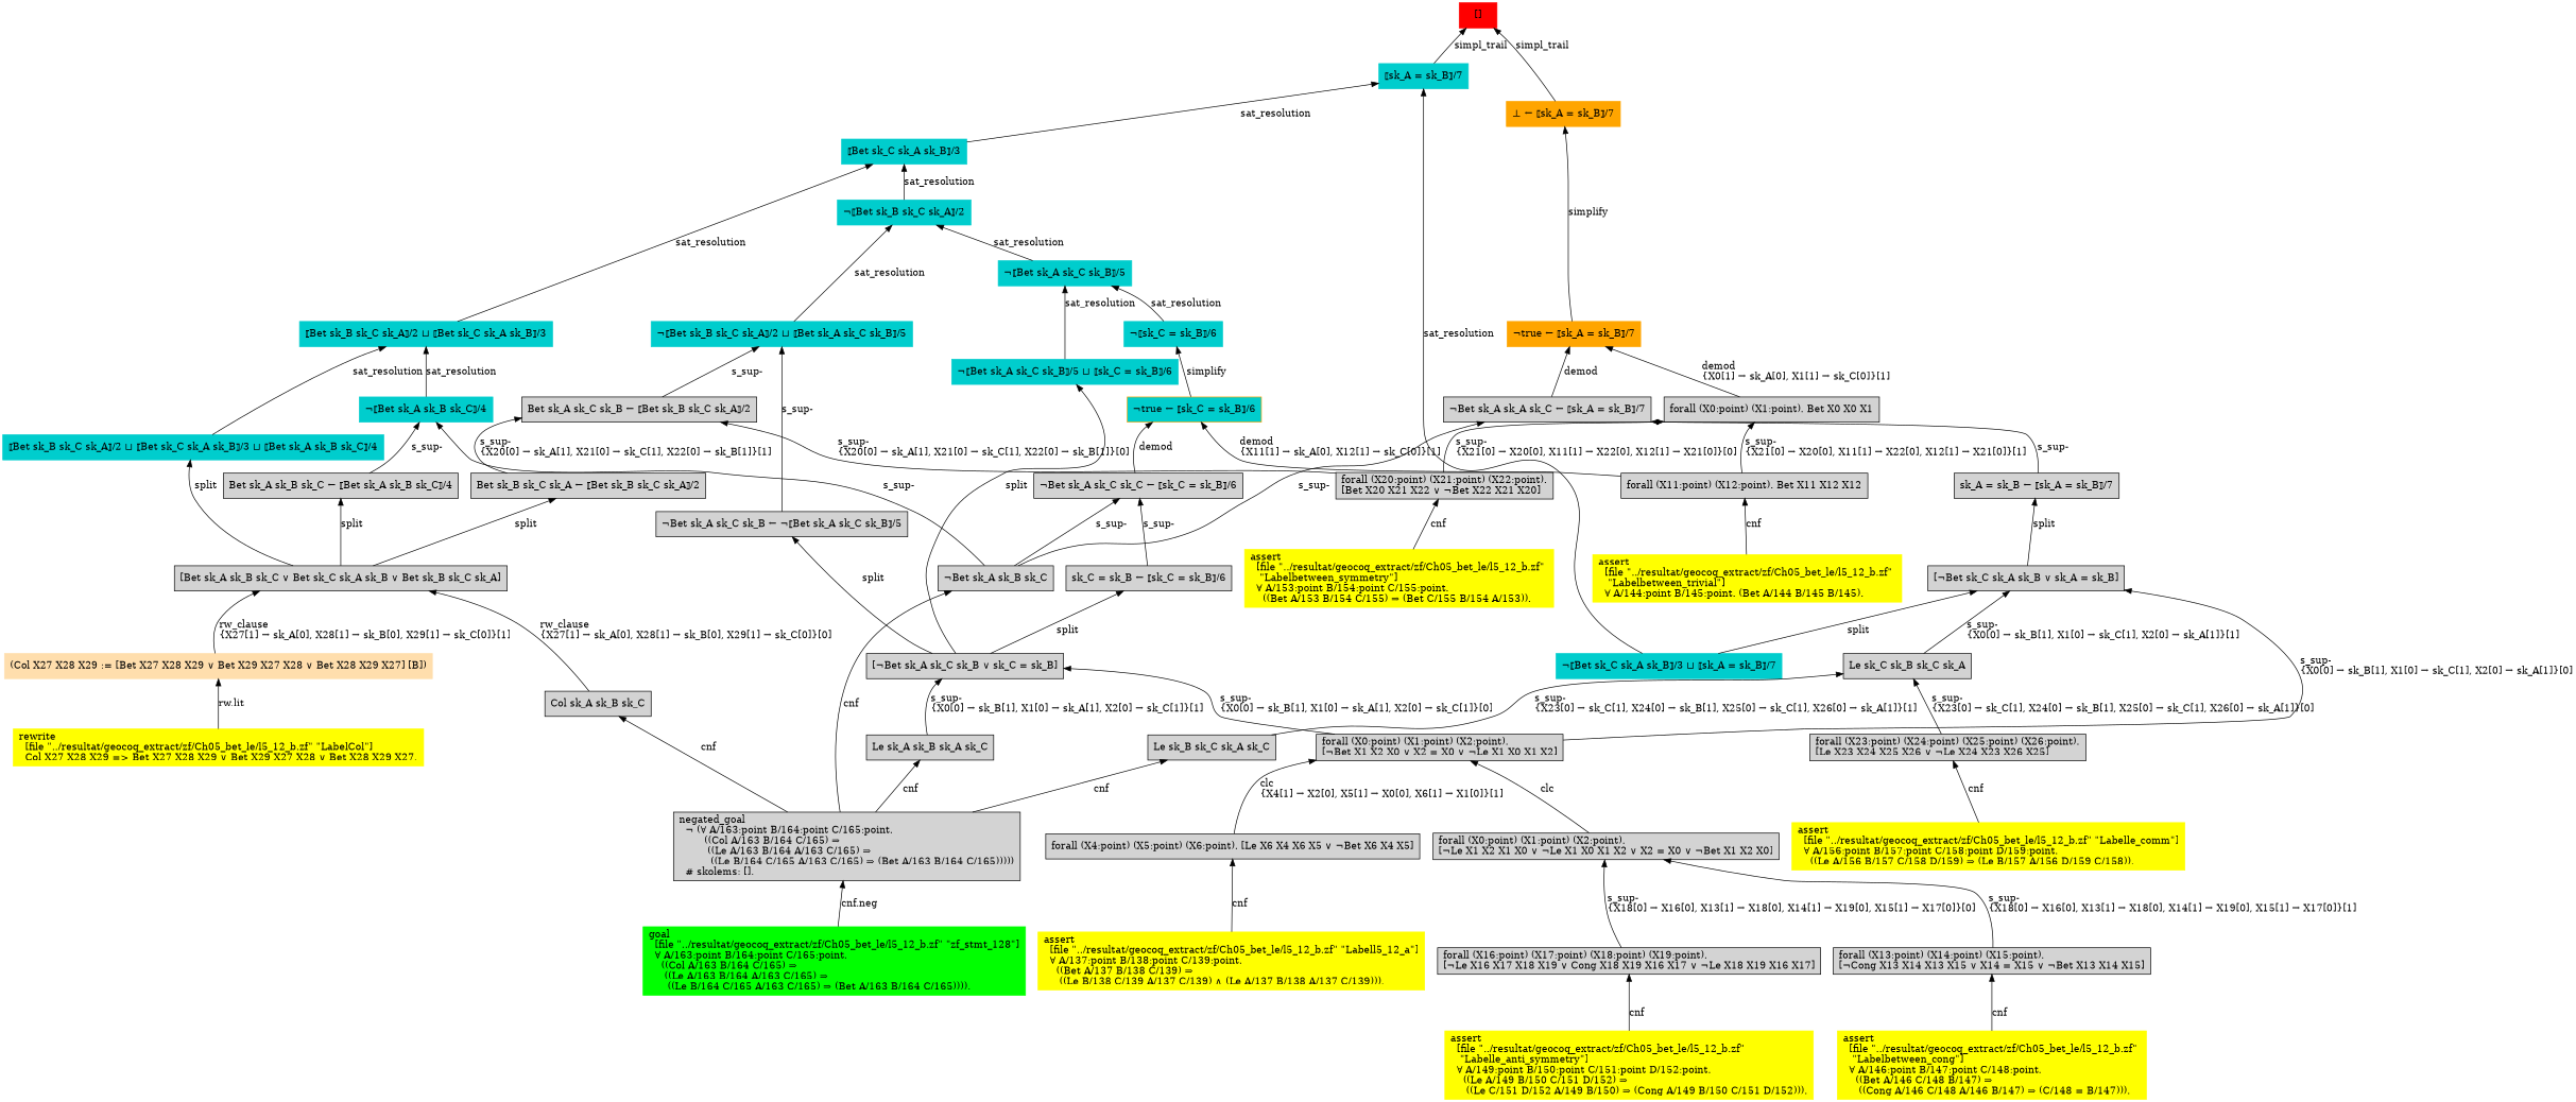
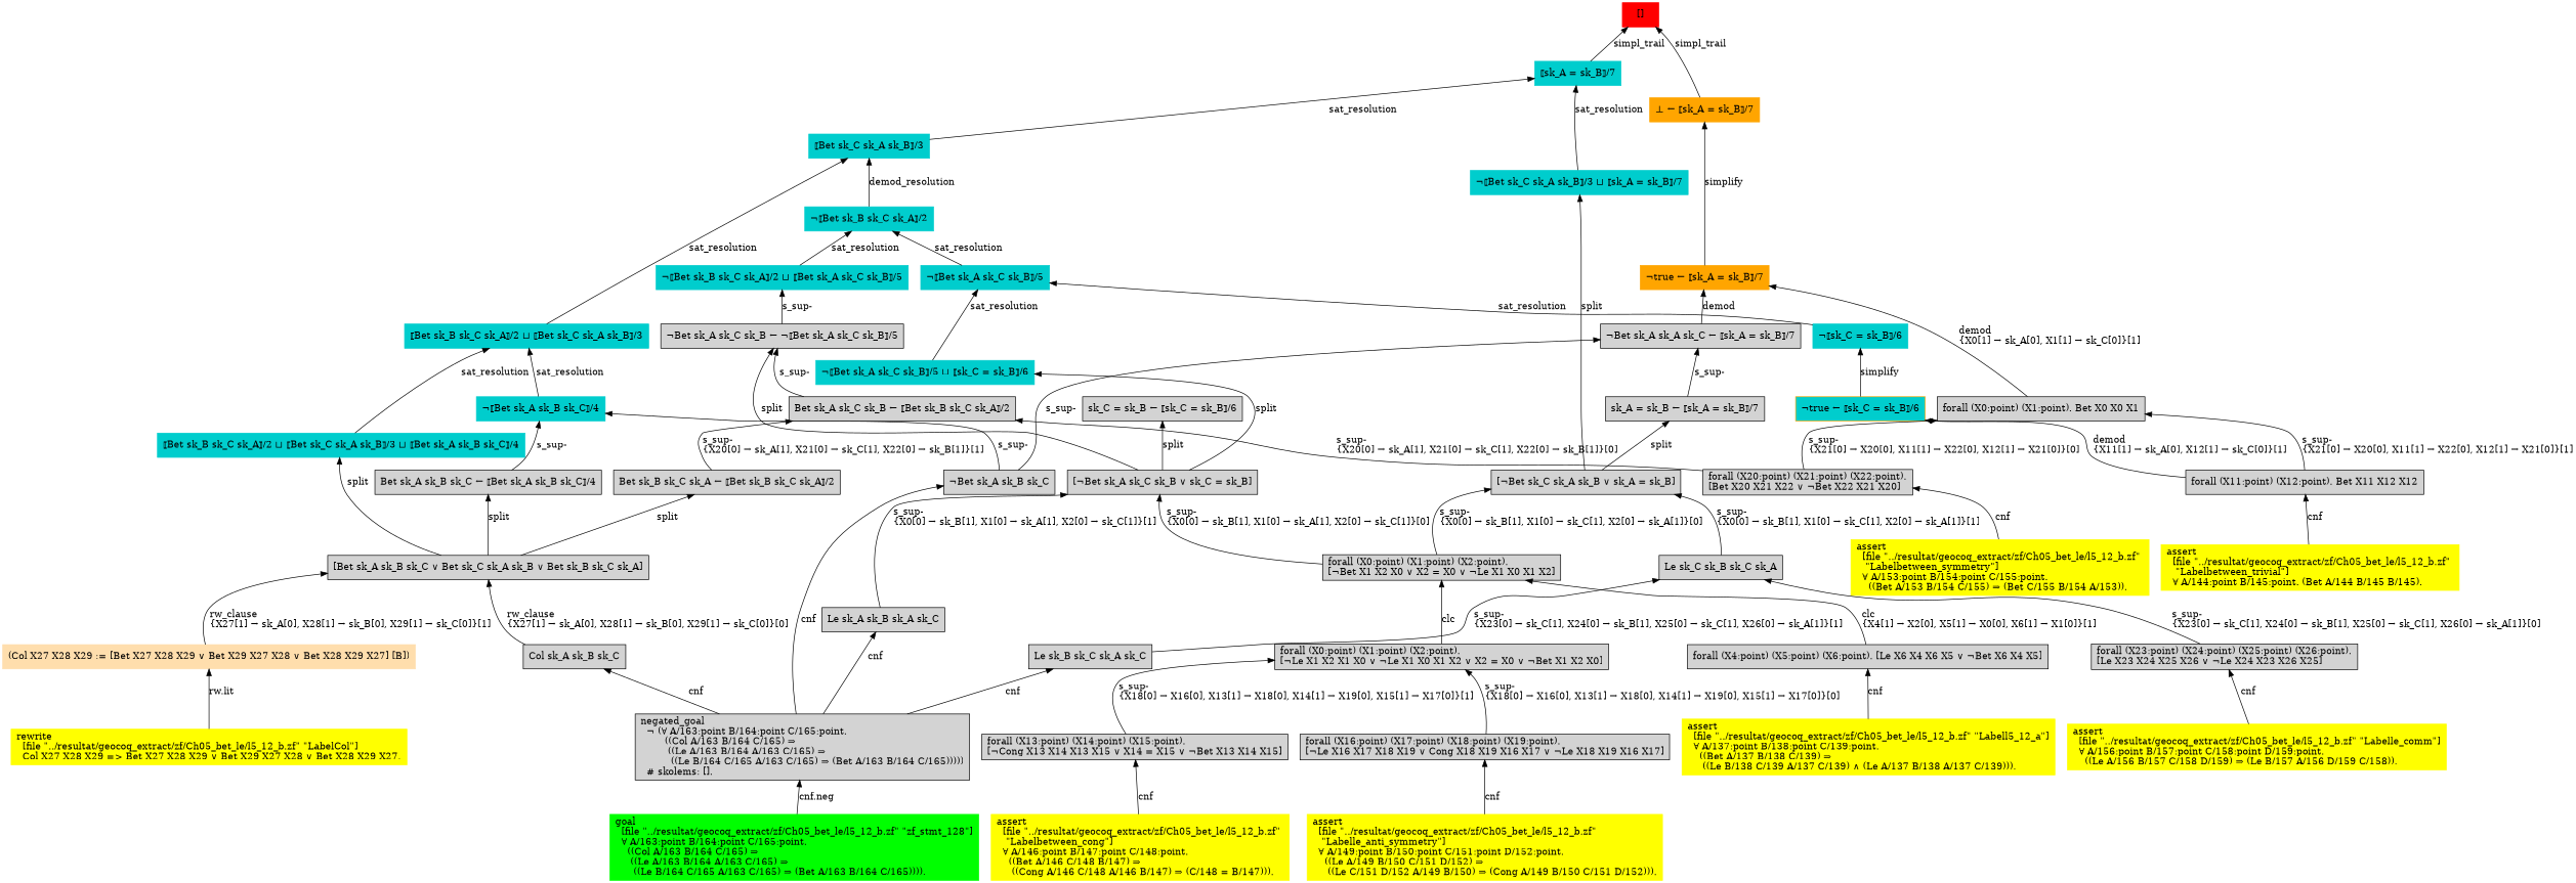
  digraph {
    node [shape=box style=filled]
    edge [dir=back]
    n1 [color=red label="[]"]
    n2 [color=cyan3 label="⟦sk_A = sk_B⟧/7\l"]
    n3 [color=orange label="⊥ ← ⟦sk_A = sk_B⟧/7\l"]
    n4 [color=cyan3 label="⟦Bet sk_C sk_A sk_B⟧/3\l"]
    n5 [color=cyan3 label="¬⟦Bet sk_C sk_A sk_B⟧/3 ⊔ ⟦sk_A = sk_B⟧/7\l"]
    n6 [color=orange label="¬true ← ⟦sk_A = sk_B⟧/7\l"]
    n7 [color=cyan3 label="¬⟦Bet sk_B sk_C sk_A⟧/2\l"]
    n8 [color=cyan3 label="⟦Bet sk_B sk_C sk_A⟧/2 ⊔ ⟦Bet sk_C sk_A sk_B⟧/3\l"]
    n9 [label="[¬Bet sk_C sk_A sk_B ∨ sk_A = sk_B]\l"]
    n10 [color=cyan3 label="¬⟦Bet sk_A sk_C sk_B⟧/5\l"]
    n11 [color=cyan3 label="¬⟦Bet sk_B sk_C sk_A⟧/2 ⊔ ⟦Bet sk_A sk_C sk_B⟧/5\l"]
    n12 [color=cyan3 label="¬⟦Bet sk_A sk_B sk_C⟧/4\l"]
    n13 [color=cyan3 label="⟦Bet sk_B sk_C sk_A⟧/2 ⊔ ⟦Bet sk_C sk_A sk_B⟧/3 ⊔ ⟦Bet sk_A sk_B sk_C⟧/4\l"]
    n14 [color=cyan3 label="¬⟦sk_C = sk_B⟧/6\l"]
    n15 [color=cyan3 label="¬⟦Bet sk_A sk_C sk_B⟧/5 ⊔ ⟦sk_C = sk_B⟧/6\l"]
    n16 [label="¬Bet sk_A sk_C sk_B ← ¬⟦Bet sk_A sk_C sk_B⟧/5\l"]
    n17 [label="Bet sk_A sk_C sk_B ← ⟦Bet sk_B sk_C sk_A⟧/2\l"]
    n18 [color=orange fillcolor=cyan3 label="¬true ← ⟦sk_C = sk_B⟧/6\l"]
    n19 [label="[¬Bet sk_A sk_C sk_B ∨ sk_C = sk_B]\l"]
    n20 [label="forall (X11:point) (X12:point). Bet X11 X12 X12\l"]
-   n21 [label="¬Bet sk_A sk_C sk_C ← ⟦sk_C = sk_B⟧/6\l"]
    n22 [color=yellow label="assert\l  [file \"../resultat/geocoq_extract/zf/Ch05_bet_le/l5_12_b.zf\" \l   \"Labelbetween_trivial\"]\l  ∀ A/144:point B/145:point. (Bet A/144 B/145 B/145).\l"]
    n23 [label="¬Bet sk_A sk_B sk_C\l"]
    n24 [label="sk_C = sk_B ← ⟦sk_C = sk_B⟧/6\l"]
    n25 [label="negated_goal\l  ¬ (∀ A/163:point B/164:point C/165:point.\l        ((Col A/163 B/164 C/165) ⇒\l         ((Le A/163 B/164 A/163 C/165) ⇒\l          ((Le B/164 C/165 A/163 C/165) ⇒ (Bet A/163 B/164 C/165)))))\l  # skolems: [].\l"]
    n26 [color=green label="goal\l  [file \"../resultat/geocoq_extract/zf/Ch05_bet_le/l5_12_b.zf\" \"zf_stmt_128\"]\l  ∀ A/163:point B/164:point C/165:point.\l    ((Col A/163 B/164 C/165) ⇒\l     ((Le A/163 B/164 A/163 C/165) ⇒\l      ((Le B/164 C/165 A/163 C/165) ⇒ (Bet A/163 B/164 C/165)))).\l"]
    n27 [label="forall (X0:point) (X1:point) (X2:point).\l[¬Bet X1 X2 X0 ∨ X2 = X0 ∨ ¬Le X1 X0 X1 X2]\l"]
    n28 [label="Le sk_A sk_B sk_A sk_C\l"]
    n29 [label="forall (X4:point) (X5:point) (X6:point). [Le X6 X4 X6 X5 ∨ ¬Bet X6 X4 X5]\l"]
    n30 [label="forall (X0:point) (X1:point) (X2:point).\l[¬Le X1 X2 X1 X0 ∨ ¬Le X1 X0 X1 X2 ∨ X2 = X0 ∨ ¬Bet X1 X2 X0]\l"]
    n31 [color=yellow label="assert\l  [file \"../resultat/geocoq_extract/zf/Ch05_bet_le/l5_12_b.zf\" \"Labell5_12_a\"]\l  ∀ A/137:point B/138:point C/139:point.\l    ((Bet A/137 B/138 C/139) ⇒\l     ((Le B/138 C/139 A/137 C/139) ∧ (Le A/137 B/138 A/137 C/139))).\l"]
    n32 [label="forall (X13:point) (X14:point) (X15:point).\l[¬Cong X13 X14 X13 X15 ∨ X14 = X15 ∨ ¬Bet X13 X14 X15]\l"]
    n33 [label="forall (X16:point) (X17:point) (X18:point) (X19:point).\l[¬Le X16 X17 X18 X19 ∨ Cong X18 X19 X16 X17 ∨ ¬Le X18 X19 X16 X17]\l"]
    n34 [color=yellow label="assert\l  [file \"../resultat/geocoq_extract/zf/Ch05_bet_le/l5_12_b.zf\" \l   \"Labelbetween_cong\"]\l  ∀ A/146:point B/147:point C/148:point.\l    ((Bet A/146 C/148 B/147) ⇒\l     ((Cong A/146 C/148 A/146 B/147) ⇒ (C/148 = B/147))).\l"]
    n35 [color=yellow label="assert\l  [file \"../resultat/geocoq_extract/zf/Ch05_bet_le/l5_12_b.zf\" \l   \"Labelle_anti_symmetry\"]\l  ∀ A/149:point B/150:point C/151:point D/152:point.\l    ((Le A/149 B/150 C/151 D/152) ⇒\l     ((Le C/151 D/152 A/149 B/150) ⇒ (Cong A/149 B/150 C/151 D/152))).\l"]
    n36 [label="forall (X20:point) (X21:point) (X22:point).\l[Bet X20 X21 X22 ∨ ¬Bet X22 X21 X20]\l"]
    n37 [label="Bet sk_B sk_C sk_A ← ⟦Bet sk_B sk_C sk_A⟧/2\l"]
    n38 [color=yellow label="assert\l  [file \"../resultat/geocoq_extract/zf/Ch05_bet_le/l5_12_b.zf\" \l   \"Labelbetween_symmetry\"]\l  ∀ A/153:point B/154:point C/155:point.\l    ((Bet A/153 B/154 C/155) ⇒ (Bet C/155 B/154 A/153)).\l"]
    n39 [label="[Bet sk_A sk_B sk_C ∨ Bet sk_C sk_A sk_B ∨ Bet sk_B sk_C sk_A]\l"]
    n40 [color=navajowhite label="(Col X27 X28 X29 := [Bet X27 X28 X29 ∨ Bet X29 X27 X28 ∨ Bet X28 X29 X27] [B])\l"]
    n41 [label="Col sk_A sk_B sk_C\l"]
    n42 [color=yellow label="rewrite\l  [file \"../resultat/geocoq_extract/zf/Ch05_bet_le/l5_12_b.zf\" \"LabelCol\"]\l  Col X27 X28 X29 =\> Bet X27 X28 X29 ∨ Bet X29 X27 X28 ∨ Bet X28 X29 X27.\l"]
    n43 [label="Bet sk_A sk_B sk_C ← ⟦Bet sk_A sk_B sk_C⟧/4\l"]
    n44 [label="Le sk_C sk_B sk_C sk_A\l"]
    n45 [label="forall (X23:point) (X24:point) (X25:point) (X26:point).\l[Le X23 X24 X25 X26 ∨ ¬Le X24 X23 X26 X25]\l"]
    n46 [label="Le sk_B sk_C sk_A sk_C\l"]
    n47 [color=yellow label="assert\l  [file \"../resultat/geocoq_extract/zf/Ch05_bet_le/l5_12_b.zf\" \"Labelle_comm\"]\l  ∀ A/156:point B/157:point C/158:point D/159:point.\l    ((Le A/156 B/157 C/158 D/159) ⇒ (Le B/157 A/156 D/159 C/158)).\l"]
    n48 [label="forall (X0:point) (X1:point). Bet X0 X0 X1\l"]
    n49 [label="¬Bet sk_A sk_A sk_C ← ⟦sk_A = sk_B⟧/7\l"]
    n50 [label="sk_A = sk_B ← ⟦sk_A = sk_B⟧/7\l"]
    n1 -> n2 [label=simpl_trail]
    n1 -> n3 [label=simpl_trail]
    n2 -> n4 [label=sat_resolution]
    n2 -> n5 [label=sat_resolution]
    n3 -> n6 [label=simplify]
-   n4 -> n7 [label=sat_resolution]
+   n4 -> n7 [label=demod_resolution]
    n4 -> n8 [label=sat_resolution]
-   n9 -> n5 [label=split]
+   n5 -> n9 [label=split]
    n6 -> n48 [label="demod\l\{X0[1] → sk_A[0], X1[1] → sk_C[0]\}[1]\l"]
    n6 -> n49 [label=demod]
    n7 -> n10 [label=sat_resolution]
    n7 -> n11 [label=sat_resolution]
    n8 -> n12 [label=sat_resolution]
    n8 -> n13 [label=sat_resolution]
    n9 -> n27 [label="s_sup-\l\{X0[0] → sk_B[1], X1[0] → sk_C[1], X2[0] → sk_A[1]\}[0]\l"]
    n9 -> n44 [label="s_sup-\l\{X0[0] → sk_B[1], X1[0] → sk_C[1], X2[0] → sk_A[1]\}[1]\l"]
    n10 -> n14 [label=sat_resolution]
    n10 -> n15 [label=sat_resolution]
    n11 -> n16 [label="s_sup-\l"]
-   n11 -> n17 [label="s_sup-\l"]
+   n16 -> n17 [label="s_sup-\l"]
    n12 -> n23 [label="s_sup-\l"]
    n12 -> n43 [label="s_sup-\l"]
    n13 -> n39 [label=split]
    n14 -> n18 [label=simplify]
    n15 -> n19 [label=split]
    n16 -> n19 [label=split]
    n17 -> n36 [label="s_sup-\l\{X20[0] → sk_A[1], X21[0] → sk_C[1], X22[0] → sk_B[1]\}[0]\l"]
    n17 -> n37 [label="s_sup-\l\{X20[0] → sk_A[1], X21[0] → sk_C[1], X22[0] → sk_B[1]\}[1]\l"]
    n18 -> n20 [label="demod\l\{X11[1] → sk_A[0], X12[1] → sk_C[0]\}[1]\l"]
-   n18 -> n21 [label=demod]
    n19 -> n27 [label="s_sup-\l\{X0[0] → sk_B[1], X1[0] → sk_A[1], X2[0] → sk_C[1]\}[0]\l"]
    n19 -> n28 [label="s_sup-\l\{X0[0] → sk_B[1], X1[0] → sk_A[1], X2[0] → sk_C[1]\}[1]\l"]
    n20 -> n22 [label=cnf]
-   n21 -> n23 [label="s_sup-\l"]
-   n21 -> n24 [label="s_sup-\l"]
    n23 -> n25 [label=cnf]
    n24 -> n19 [label=split]
    n25 -> n26 [label="cnf.neg"]
    n27 -> n29 [label="clc\l\{X4[1] → X2[0], X5[1] → X0[0], X6[1] → X1[0]\}[1]\l"]
    n27 -> n30 [label=clc]
    n28 -> n25 [label=cnf]
    n29 -> n31 [label=cnf]
    n30 -> n32 [label="s_sup-\l\{X18[0] → X16[0], X13[1] → X18[0], X14[1] → X19[0], X15[1] → X17[0]\}[1]\l"]
    n30 -> n33 [label="s_sup-\l\{X18[0] → X16[0], X13[1] → X18[0], X14[1] → X19[0], X15[1] → X17[0]\}[0]\l"]
    n32 -> n34 [label=cnf]
    n33 -> n35 [label=cnf]
    n36 -> n38 [label=cnf]
    n37 -> n39 [label=split]
    n39 -> n40 [label="rw_clause\l\{X27[1] → sk_A[0], X28[1] → sk_B[0], X29[1] → sk_C[0]\}[1]\l"]
    n39 -> n41 [label="rw_clause\l\{X27[1] → sk_A[0], X28[1] → sk_B[0], X29[1] → sk_C[0]\}[0]\l"]
    n40 -> n42 [label="rw.lit"]
    n41 -> n25 [label=cnf]
    n43 -> n39 [label=split]
    n44 -> n45 [label="s_sup-\l\{X23[0] → sk_C[1], X24[0] → sk_B[1], X25[0] → sk_C[1], X26[0] → sk_A[1]\}[0]\l"]
    n44 -> n46 [label="s_sup-\l\{X23[0] → sk_C[1], X24[0] → sk_B[1], X25[0] → sk_C[1], X26[0] → sk_A[1]\}[1]\l"]
    n45 -> n47 [label=cnf]
    n46 -> n25 [label=cnf]
    n48 -> n20 [label="s_sup-\l\{X21[0] → X20[0], X11[1] → X22[0], X12[1] → X21[0]\}[1]\l"]
    n48 -> n36 [label="s_sup-\l\{X21[0] → X20[0], X11[1] → X22[0], X12[1] → X21[0]\}[0]\l"]
    n49 -> n23 [label="s_sup-\l"]
    n49 -> n50 [label="s_sup-\l"]
    n50 -> n9 [label=split]
  }
